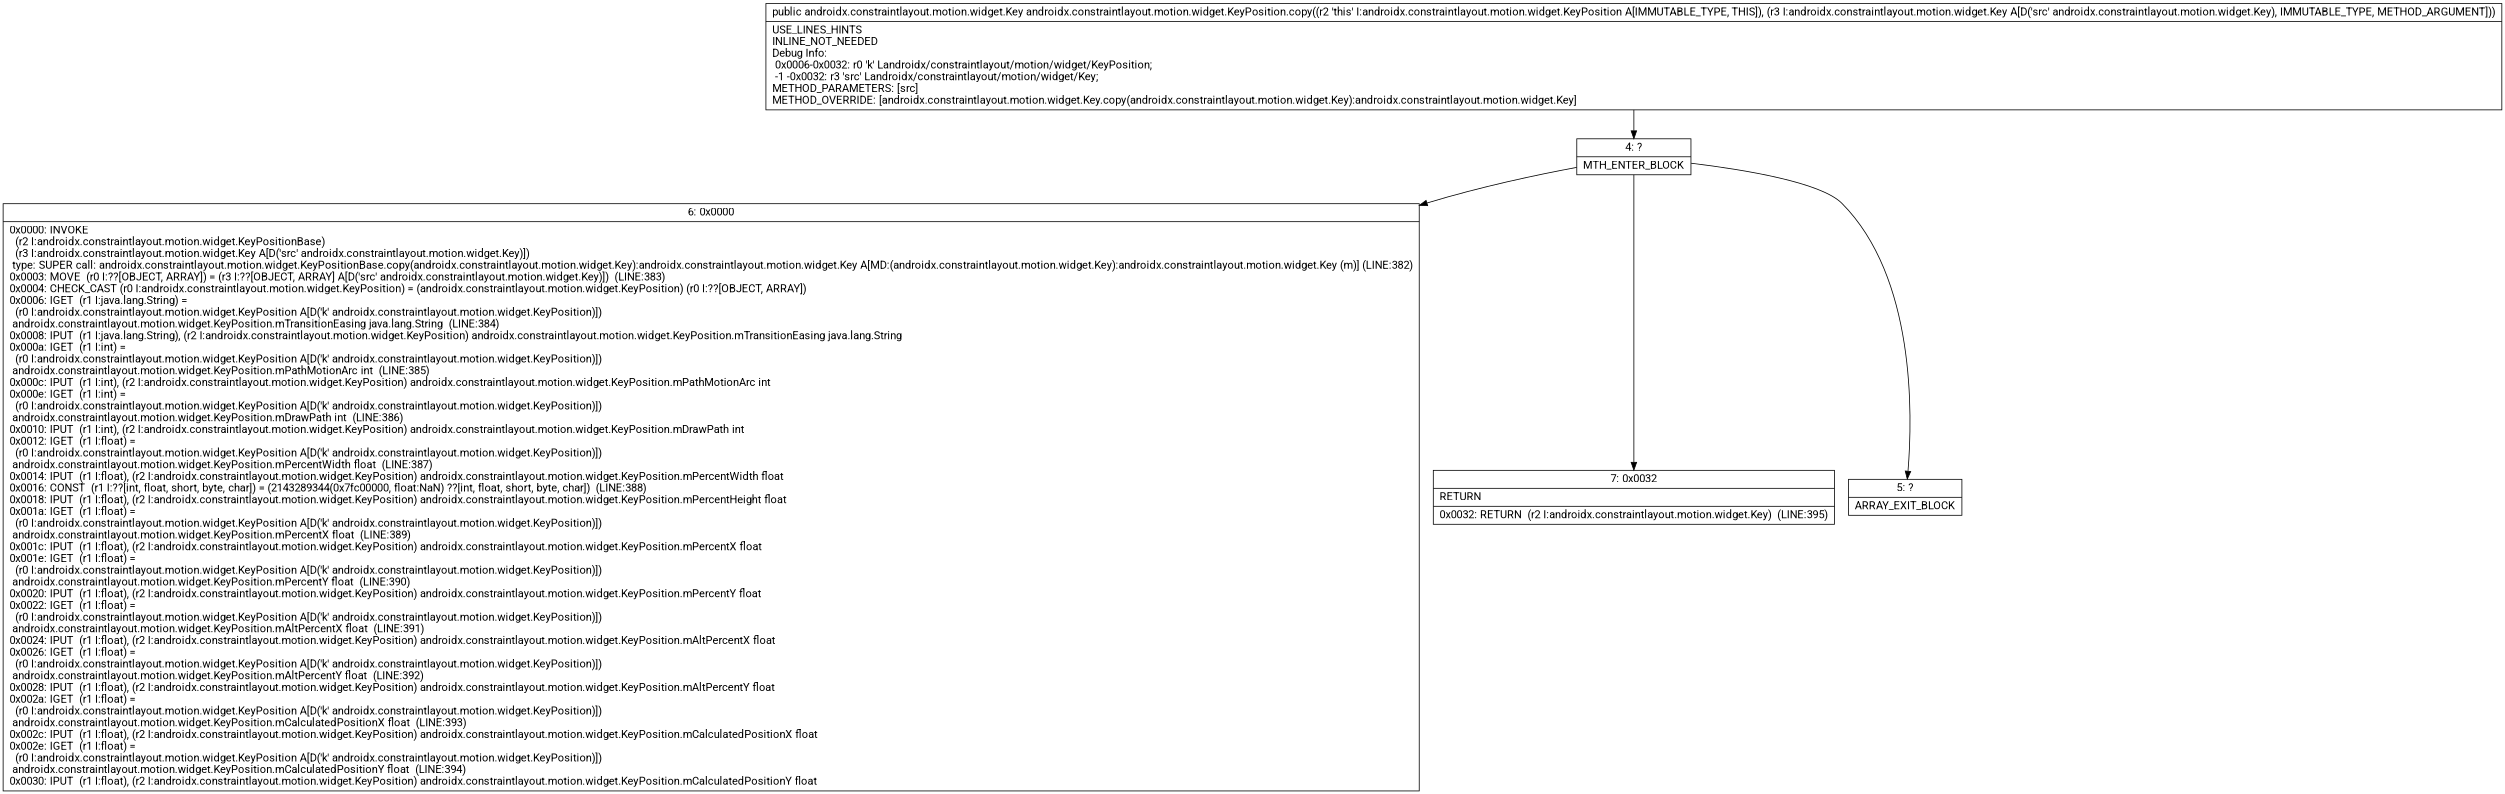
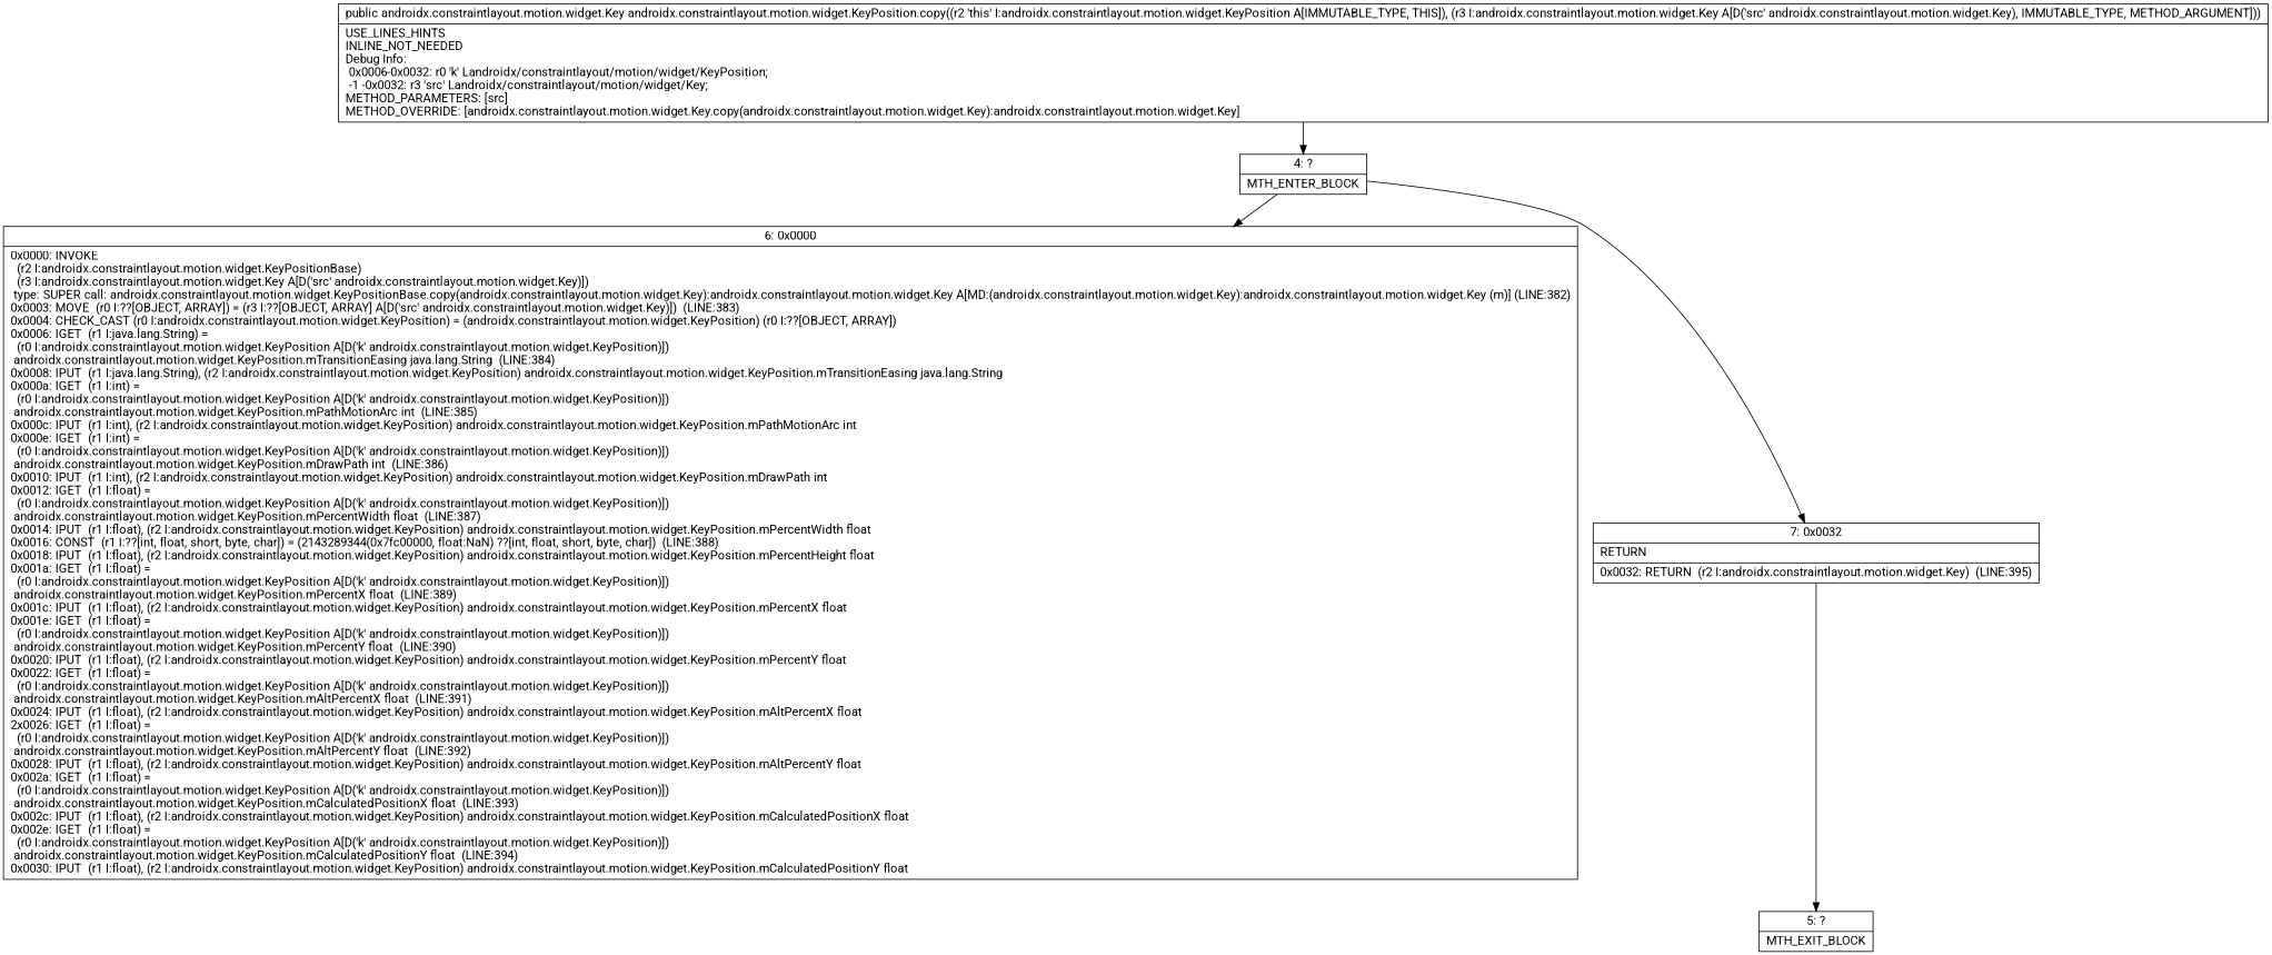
  digraph {
    fontname=Roboto
    node [fontname=Roboto shape=record]
    edge [fontname=Roboto]
    n1 [label="{4\:\ ?|MTH_ENTER_BLOCK\l}"]
-   n2 [label="{6\:\ 0x0000|0x0000: INVOKE  \l  (r2 I:androidx.constraintlayout.motion.widget.KeyPositionBase)\l  (r3 I:androidx.constraintlayout.motion.widget.Key A[D('src' androidx.constraintlayout.motion.widget.Key)])\l type: SUPER call: androidx.constraintlayout.motion.widget.KeyPositionBase.copy(androidx.constraintlayout.motion.widget.Key):androidx.constraintlayout.motion.widget.Key A[MD:(androidx.constraintlayout.motion.widget.Key):androidx.constraintlayout.motion.widget.Key (m)] (LINE:382)\l0x0003: MOVE  (r0 I:??[OBJECT, ARRAY]) = (r3 I:??[OBJECT, ARRAY] A[D('src' androidx.constraintlayout.motion.widget.Key)])  (LINE:383)\l0x0004: CHECK_CAST (r0 I:androidx.constraintlayout.motion.widget.KeyPosition) = (androidx.constraintlayout.motion.widget.KeyPosition) (r0 I:??[OBJECT, ARRAY]) \l0x0006: IGET  (r1 I:java.lang.String) = \l  (r0 I:androidx.constraintlayout.motion.widget.KeyPosition A[D('k' androidx.constraintlayout.motion.widget.KeyPosition)])\l androidx.constraintlayout.motion.widget.KeyPosition.mTransitionEasing java.lang.String  (LINE:384)\l0x0008: IPUT  (r1 I:java.lang.String), (r2 I:androidx.constraintlayout.motion.widget.KeyPosition) androidx.constraintlayout.motion.widget.KeyPosition.mTransitionEasing java.lang.String \l0x000a: IGET  (r1 I:int) = \l  (r0 I:androidx.constraintlayout.motion.widget.KeyPosition A[D('k' androidx.constraintlayout.motion.widget.KeyPosition)])\l androidx.constraintlayout.motion.widget.KeyPosition.mPathMotionArc int  (LINE:385)\l0x000c: IPUT  (r1 I:int), (r2 I:androidx.constraintlayout.motion.widget.KeyPosition) androidx.constraintlayout.motion.widget.KeyPosition.mPathMotionArc int \l0x000e: IGET  (r1 I:int) = \l  (r0 I:androidx.constraintlayout.motion.widget.KeyPosition A[D('k' androidx.constraintlayout.motion.widget.KeyPosition)])\l androidx.constraintlayout.motion.widget.KeyPosition.mDrawPath int  (LINE:386)\l0x0010: IPUT  (r1 I:int), (r2 I:androidx.constraintlayout.motion.widget.KeyPosition) androidx.constraintlayout.motion.widget.KeyPosition.mDrawPath int \l0x0012: IGET  (r1 I:float) = \l  (r0 I:androidx.constraintlayout.motion.widget.KeyPosition A[D('k' androidx.constraintlayout.motion.widget.KeyPosition)])\l androidx.constraintlayout.motion.widget.KeyPosition.mPercentWidth float  (LINE:387)\l0x0014: IPUT  (r1 I:float), (r2 I:androidx.constraintlayout.motion.widget.KeyPosition) androidx.constraintlayout.motion.widget.KeyPosition.mPercentWidth float \l0x0016: CONST  (r1 I:??[int, float, short, byte, char]) = (2143289344(0x7fc00000, float:NaN) ??[int, float, short, byte, char])  (LINE:388)\l0x0018: IPUT  (r1 I:float), (r2 I:androidx.constraintlayout.motion.widget.KeyPosition) androidx.constraintlayout.motion.widget.KeyPosition.mPercentHeight float \l0x001a: IGET  (r1 I:float) = \l  (r0 I:androidx.constraintlayout.motion.widget.KeyPosition A[D('k' androidx.constraintlayout.motion.widget.KeyPosition)])\l androidx.constraintlayout.motion.widget.KeyPosition.mPercentX float  (LINE:389)\l0x001c: IPUT  (r1 I:float), (r2 I:androidx.constraintlayout.motion.widget.KeyPosition) androidx.constraintlayout.motion.widget.KeyPosition.mPercentX float \l0x001e: IGET  (r1 I:float) = \l  (r0 I:androidx.constraintlayout.motion.widget.KeyPosition A[D('k' androidx.constraintlayout.motion.widget.KeyPosition)])\l androidx.constraintlayout.motion.widget.KeyPosition.mPercentY float  (LINE:390)\l0x0020: IPUT  (r1 I:float), (r2 I:androidx.constraintlayout.motion.widget.KeyPosition) androidx.constraintlayout.motion.widget.KeyPosition.mPercentY float \l0x0022: IGET  (r1 I:float) = \l  (r0 I:androidx.constraintlayout.motion.widget.KeyPosition A[D('k' androidx.constraintlayout.motion.widget.KeyPosition)])\l androidx.constraintlayout.motion.widget.KeyPosition.mAltPercentX float  (LINE:391)\l0x0024: IPUT  (r1 I:float), (r2 I:androidx.constraintlayout.motion.widget.KeyPosition) androidx.constraintlayout.motion.widget.KeyPosition.mAltPercentX float \l0x0026: IGET  (r1 I:float) = \l  (r0 I:androidx.constraintlayout.motion.widget.KeyPosition A[D('k' androidx.constraintlayout.motion.widget.KeyPosition)])\l androidx.constraintlayout.motion.widget.KeyPosition.mAltPercentY float  (LINE:392)\l0x0028: IPUT  (r1 I:float), (r2 I:androidx.constraintlayout.motion.widget.KeyPosition) androidx.constraintlayout.motion.widget.KeyPosition.mAltPercentY float \l0x002a: IGET  (r1 I:float) = \l  (r0 I:androidx.constraintlayout.motion.widget.KeyPosition A[D('k' androidx.constraintlayout.motion.widget.KeyPosition)])\l androidx.constraintlayout.motion.widget.KeyPosition.mCalculatedPositionX float  (LINE:393)\l0x002c: IPUT  (r1 I:float), (r2 I:androidx.constraintlayout.motion.widget.KeyPosition) androidx.constraintlayout.motion.widget.KeyPosition.mCalculatedPositionX float \l0x002e: IGET  (r1 I:float) = \l  (r0 I:androidx.constraintlayout.motion.widget.KeyPosition A[D('k' androidx.constraintlayout.motion.widget.KeyPosition)])\l androidx.constraintlayout.motion.widget.KeyPosition.mCalculatedPositionY float  (LINE:394)\l0x0030: IPUT  (r1 I:float), (r2 I:androidx.constraintlayout.motion.widget.KeyPosition) androidx.constraintlayout.motion.widget.KeyPosition.mCalculatedPositionY float \l}"]
+   n2 [label="{6\:\ 0x0000|0x0000: INVOKE  \l  (r2 I:androidx.constraintlayout.motion.widget.KeyPositionBase)\l  (r3 I:androidx.constraintlayout.motion.widget.Key A[D('src' androidx.constraintlayout.motion.widget.Key)])\l type: SUPER call: androidx.constraintlayout.motion.widget.KeyPositionBase.copy(androidx.constraintlayout.motion.widget.Key):androidx.constraintlayout.motion.widget.Key A[MD:(androidx.constraintlayout.motion.widget.Key):androidx.constraintlayout.motion.widget.Key (m)] (LINE:382)\l0x0003: MOVE  (r0 I:??[OBJECT, ARRAY]) = (r3 I:??[OBJECT, ARRAY] A[D('src' androidx.constraintlayout.motion.widget.Key)])  (LINE:383)\l0x0004: CHECK_CAST (r0 I:androidx.constraintlayout.motion.widget.KeyPosition) = (androidx.constraintlayout.motion.widget.KeyPosition) (r0 I:??[OBJECT, ARRAY]) \l0x0006: IGET  (r1 I:java.lang.String) = \l  (r0 I:androidx.constraintlayout.motion.widget.KeyPosition A[D('k' androidx.constraintlayout.motion.widget.KeyPosition)])\l androidx.constraintlayout.motion.widget.KeyPosition.mTransitionEasing java.lang.String  (LINE:384)\l0x0008: IPUT  (r1 I:java.lang.String), (r2 I:androidx.constraintlayout.motion.widget.KeyPosition) androidx.constraintlayout.motion.widget.KeyPosition.mTransitionEasing java.lang.String \l0x000a: IGET  (r1 I:int) = \l  (r0 I:androidx.constraintlayout.motion.widget.KeyPosition A[D('k' androidx.constraintlayout.motion.widget.KeyPosition)])\l androidx.constraintlayout.motion.widget.KeyPosition.mPathMotionArc int  (LINE:385)\l0x000c: IPUT  (r1 I:int), (r2 I:androidx.constraintlayout.motion.widget.KeyPosition) androidx.constraintlayout.motion.widget.KeyPosition.mPathMotionArc int \l0x000e: IGET  (r1 I:int) = \l  (r0 I:androidx.constraintlayout.motion.widget.KeyPosition A[D('k' androidx.constraintlayout.motion.widget.KeyPosition)])\l androidx.constraintlayout.motion.widget.KeyPosition.mDrawPath int  (LINE:386)\l0x0010: IPUT  (r1 I:int), (r2 I:androidx.constraintlayout.motion.widget.KeyPosition) androidx.constraintlayout.motion.widget.KeyPosition.mDrawPath int \l0x0012: IGET  (r1 I:float) = \l  (r0 I:androidx.constraintlayout.motion.widget.KeyPosition A[D('k' androidx.constraintlayout.motion.widget.KeyPosition)])\l androidx.constraintlayout.motion.widget.KeyPosition.mPercentWidth float  (LINE:387)\l0x0014: IPUT  (r1 I:float), (r2 I:androidx.constraintlayout.motion.widget.KeyPosition) androidx.constraintlayout.motion.widget.KeyPosition.mPercentWidth float \l0x0016: CONST  (r1 I:??[int, float, short, byte, char]) = (2143289344(0x7fc00000, float:NaN) ??[int, float, short, byte, char])  (LINE:388)\l0x0018: IPUT  (r1 I:float), (r2 I:androidx.constraintlayout.motion.widget.KeyPosition) androidx.constraintlayout.motion.widget.KeyPosition.mPercentHeight float \l0x001a: IGET  (r1 I:float) = \l  (r0 I:androidx.constraintlayout.motion.widget.KeyPosition A[D('k' androidx.constraintlayout.motion.widget.KeyPosition)])\l androidx.constraintlayout.motion.widget.KeyPosition.mPercentX float  (LINE:389)\l0x001c: IPUT  (r1 I:float), (r2 I:androidx.constraintlayout.motion.widget.KeyPosition) androidx.constraintlayout.motion.widget.KeyPosition.mPercentX float \l0x001e: IGET  (r1 I:float) = \l  (r0 I:androidx.constraintlayout.motion.widget.KeyPosition A[D('k' androidx.constraintlayout.motion.widget.KeyPosition)])\l androidx.constraintlayout.motion.widget.KeyPosition.mPercentY float  (LINE:390)\l0x0020: IPUT  (r1 I:float), (r2 I:androidx.constraintlayout.motion.widget.KeyPosition) androidx.constraintlayout.motion.widget.KeyPosition.mPercentY float \l0x0022: IGET  (r1 I:float) = \l  (r0 I:androidx.constraintlayout.motion.widget.KeyPosition A[D('k' androidx.constraintlayout.motion.widget.KeyPosition)])\l androidx.constraintlayout.motion.widget.KeyPosition.mAltPercentX float  (LINE:391)\l0x0024: IPUT  (r1 I:float), (r2 I:androidx.constraintlayout.motion.widget.KeyPosition) androidx.constraintlayout.motion.widget.KeyPosition.mAltPercentX float \l2x0026: IGET  (r1 I:float) = \l  (r0 I:androidx.constraintlayout.motion.widget.KeyPosition A[D('k' androidx.constraintlayout.motion.widget.KeyPosition)])\l androidx.constraintlayout.motion.widget.KeyPosition.mAltPercentY float  (LINE:392)\l0x0028: IPUT  (r1 I:float), (r2 I:androidx.constraintlayout.motion.widget.KeyPosition) androidx.constraintlayout.motion.widget.KeyPosition.mAltPercentY float \l0x002a: IGET  (r1 I:float) = \l  (r0 I:androidx.constraintlayout.motion.widget.KeyPosition A[D('k' androidx.constraintlayout.motion.widget.KeyPosition)])\l androidx.constraintlayout.motion.widget.KeyPosition.mCalculatedPositionX float  (LINE:393)\l0x002c: IPUT  (r1 I:float), (r2 I:androidx.constraintlayout.motion.widget.KeyPosition) androidx.constraintlayout.motion.widget.KeyPosition.mCalculatedPositionX float \l0x002e: IGET  (r1 I:float) = \l  (r0 I:androidx.constraintlayout.motion.widget.KeyPosition A[D('k' androidx.constraintlayout.motion.widget.KeyPosition)])\l androidx.constraintlayout.motion.widget.KeyPosition.mCalculatedPositionY float  (LINE:394)\l0x0030: IPUT  (r1 I:float), (r2 I:androidx.constraintlayout.motion.widget.KeyPosition) androidx.constraintlayout.motion.widget.KeyPosition.mCalculatedPositionY float \l}"]
    n3 [label="{7\:\ 0x0032|RETURN\l|0x0032: RETURN  (r2 I:androidx.constraintlayout.motion.widget.Key)  (LINE:395)\l}"]
-   n4 [label="{5\:\ ?|ARRAY_EXIT_BLOCK\l}"]
+   n4 [label="{5\:\ ?|MTH_EXIT_BLOCK\l}"]
    n5 [label="{public androidx.constraintlayout.motion.widget.Key androidx.constraintlayout.motion.widget.KeyPosition.copy((r2 'this' I:androidx.constraintlayout.motion.widget.KeyPosition A[IMMUTABLE_TYPE, THIS]), (r3 I:androidx.constraintlayout.motion.widget.Key A[D('src' androidx.constraintlayout.motion.widget.Key), IMMUTABLE_TYPE, METHOD_ARGUMENT]))  | USE_LINES_HINTS\lINLINE_NOT_NEEDED\lDebug Info:\l  0x0006\-0x0032: r0 'k' Landroidx\/constraintlayout\/motion\/widget\/KeyPosition;\l  \-1 \-0x0032: r3 'src' Landroidx\/constraintlayout\/motion\/widget\/Key;\lMETHOD_PARAMETERS: [src]\lMETHOD_OVERRIDE: [androidx.constraintlayout.motion.widget.Key.copy(androidx.constraintlayout.motion.widget.Key):androidx.constraintlayout.motion.widget.Key]\l}"]
    n1 -> n2
    n1 -> n3
-   n1 -> n4
+   n3 -> n4
    n5 -> n1
  }
